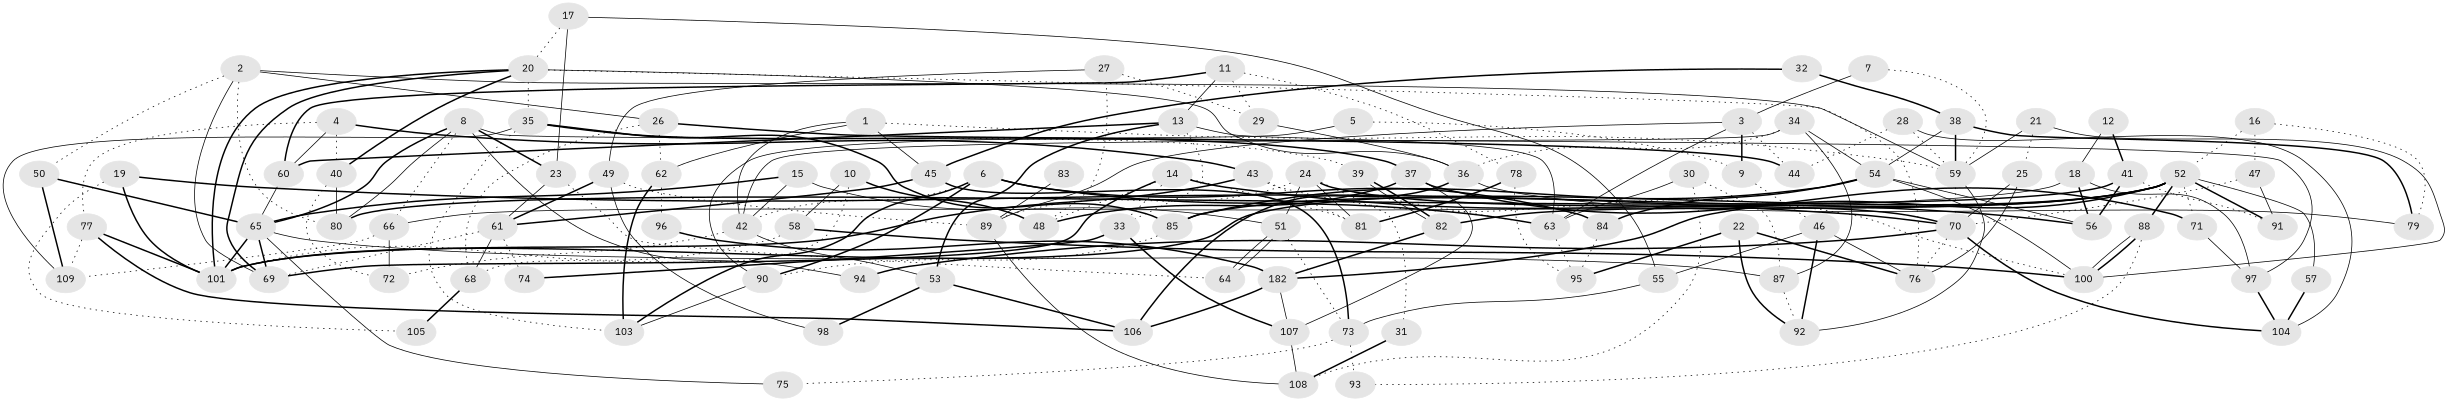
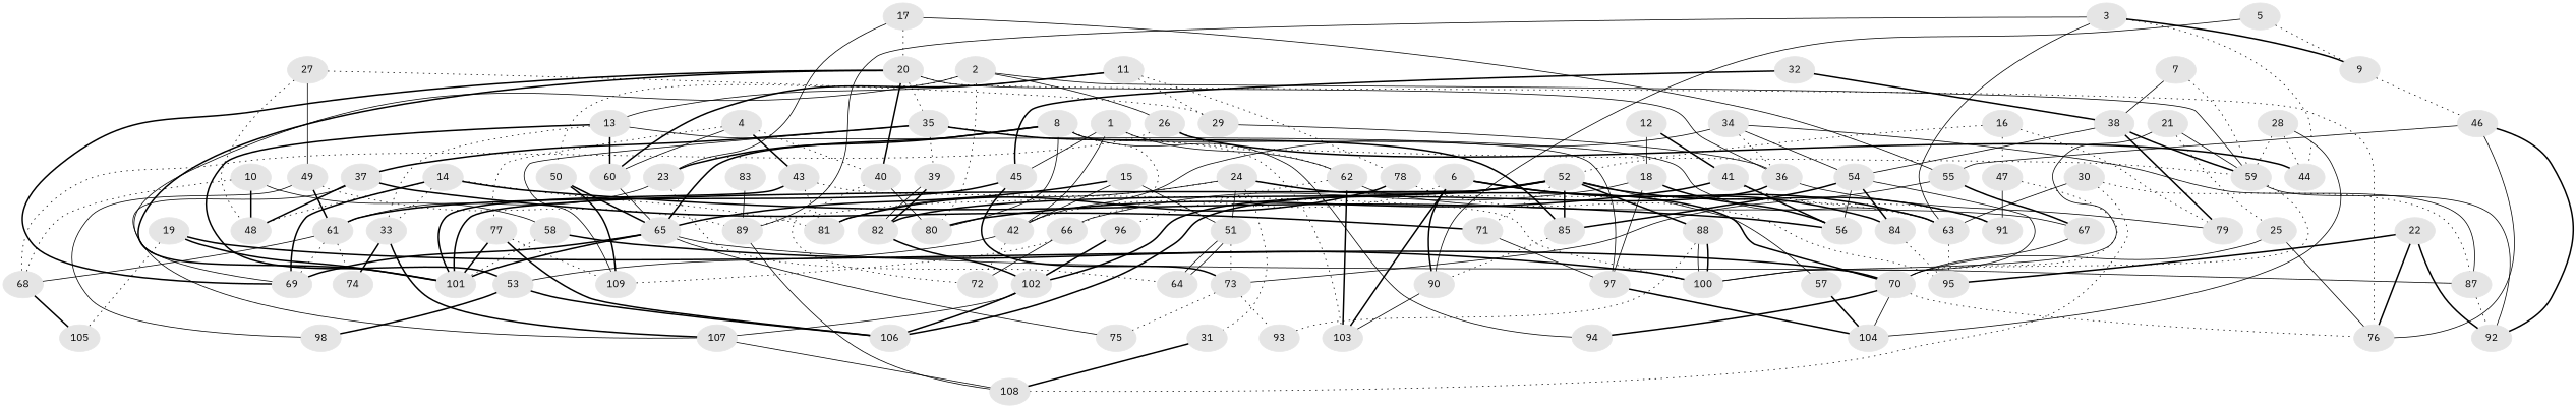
  graph {
    fontname="IBM Plex Sans"
    node [color=gray90 fontname="IBM Plex Sans" style=filled]
    edge [fontname="IBM Plex Sans" style=bold]
    1
    42
    45
    59
    62
    53
    72
    61
    73
    70
    92
    103
+   67
    96
    2
    26
    50
    69
    80
    44
    68
    65
    109
    3
    9
    63
    89
    46
    95
    108
    4
    40
    43
    60
    77
    81
    101
    100
    106
    5
    90
    6
    84
    7
    38
    79
    54
    8
    23
    66
    94
    97
    64
    87
    75
    104
    55
    76
    10
    48
    58
    105
    11
    13
    29
    78
    33
    36
    12
    18
    41
    56
    91
    74
    107
    98
    14
    15
    51
    16
    47
    52
    85
    71
    82
    57
    88
-   102 [label=182]
+   102
    17
    20
    35
    19
    37
    39
    21
    25
    22
    24
    31
    27
    49
    28
    30
    32
    34
    93
    83
    1 -- 42 [style=solid]
    1 -- 45 [style=solid]
    1 -- 59 [style=dotted]
    1 -- 62 [style=solid]
    42 -- 53 [style=solid]
    42 -- 72 [style=dotted]
    45 -- 61
    45 -- 73
    59 -- 70 [style=dotted]
    59 -- 92 [style=solid]
    62 -- 103
+   62 -- 67 [style=solid]
    62 -- 96 [style=dotted]
    53 -- 106
    53 -- 98
    61 -- 69 [style=dotted]
    61 -- 68 [style=solid]
    61 -- 74 [style=dotted]
    73 -- 75 [style=dotted]
    73 -- 93 [style=dotted]
    70 -- 94
-   70 -- 104
+   70 -- 104 [style=solid]
    70 -- 76 [style=dotted]
+   67 -- 70 [style=solid]
    96 -- 102
    2 -- 59 [style=solid]
    2 -- 26 [style=solid]
    2 -- 50 [style=dotted]
    2 -- 69 [style=solid]
    2 -- 80 [style=dotted]
    26 -- 62 [style=dotted]
    26 -- 44
    26 -- 68 [style=dotted]
    50 -- 65
    50 -- 109
    68 -- 105
    65 -- 69
    65 -- 101
    65 -- 87 [style=solid]
    65 -- 75 [style=solid]
    3 -- 44 [style=dotted]
    3 -- 9
    3 -- 63 [style=solid]
    3 -- 89 [style=solid]
    9 -- 46 [style=dotted]
    63 -- 95 [style=dotted]
    89 -- 108 [style=solid]
    46 -- 92
    46 -- 55 [style=solid]
    46 -- 76 [style=solid]
    4 -- 40 [style=dotted]
    4 -- 43
    4 -- 60 [style=solid]
    4 -- 77 [style=dotted]
    40 -- 72 [style=dotted]
    40 -- 80 [style=solid]
    43 -- 81 [style=dotted]
    43 -- 101
    43 -- 100 [style=dotted]
    60 -- 65 [style=solid]
    77 -- 109 [style=dotted]
    77 -- 101
    77 -- 106
    5 -- 9 [style=dotted]
    5 -- 90 [style=solid]
    90 -- 103 [style=solid]
    6 -- 42 [style=dotted]
    6 -- 103
    6 -- 63
    6 -- 90
    6 -- 84
    84 -- 95 [style=dotted]
    7 -- 59 [style=dotted]
-   7 -- 3 [style=solid]
+   7 -- 38 [style=solid]
    38 -- 59
    38 -- 79
    38 -- 54 [style=solid]
    54 -- 100 [style=solid]
    54 -- 84
    54 -- 56 [style=solid]
    54 -- 85
    8 -- 80 [style=solid]
    8 -- 65
    8 -- 23
    8 -- 66 [style=dotted]
    8 -- 94 [style=solid]
    8 -- 97 [style=solid]
    23 -- 61 [style=solid]
    23 -- 64 [style=dotted]
    66 -- 72 [style=solid]
    66 -- 109 [style=dotted]
    97 -- 104
    87 -- 92 [style=dotted]
    55 -- 73 [style=solid]
+   55 -- 67
    10 -- 68 [style=dotted]
    10 -- 48
    10 -- 58 [style=solid]
    58 -- 101 [style=dotted]
    58 -- 100
    11 -- 60
    11 -- 13 [style=solid]
    11 -- 29 [style=dotted]
    11 -- 78 [style=dotted]
    13 -- 53
    13 -- 63 [style=solid]
    13 -- 60
    13 -- 33 [style=dotted]
    29 -- 36 [style=solid]
    78 -- 95 [style=dotted]
    78 -- 81
    33 -- 74
    33 -- 107
    36 -- 106
    36 -- 79 [style=solid]
    12 -- 18 [style=solid]
    12 -- 41
    18 -- 66 [style=solid]
    18 -- 97 [style=solid]
    18 -- 56
    41 -- 80
    41 -- 56
    41 -- 91 [style=dotted]
    107 -- 108 [style=solid]
    14 -- 69
    14 -- 81 [style=dotted]
    14 -- 48 [style=dotted]
    14 -- 33 [style=dotted]
    14 -- 56
    15 -- 42 [style=solid]
    15 -- 65
    15 -- 51 [style=solid]
    51 -- 73 [style=dotted]
    51 -- 64 [style=solid]
    51 -- 64 [style=solid]
    16 -- 79 [style=dotted]
    16 -- 47 [style=dotted]
    16 -- 52 [style=dotted]
    47 -- 70 [style=dotted]
    47 -- 91 [style=solid]
    52 -- 101
    52 -- 91
    52 -- 85
    52 -- 71 [style=dotted]
    52 -- 82
    52 -- 57 [style=solid]
    52 -- 88
    52 -- 102
    85 -- 90 [style=dotted]
    71 -- 97 [style=solid]
    82 -- 102
    57 -- 104
    88 -- 100 [style=solid]
    88 -- 100
    88 -- 93 [style=dotted]
    102 -- 106
    102 -- 107 [style=solid]
    17 -- 23 [style=solid]
    17 -- 55 [style=solid]
    17 -- 20 [style=dotted]
    20 -- 69
    20 -- 40
    20 -- 101
    20 -- 76 [style=dotted]
    20 -- 36 [style=solid]
    20 -- 35 [style=dotted]
    35 -- 103 [style=dotted]
    35 -- 109 [style=solid]
    35 -- 85
    35 -- 37
    35 -- 39 [style=dotted]
    19 -- 70
    19 -- 101
    19 -- 105 [style=dotted]
    37 -- 48
    37 -- 107 [style=solid]
    37 -- 71
    39 -- 82 [style=solid]
    39 -- 82
    21 -- 59 [style=solid]
    21 -- 100 [style=solid]
    21 -- 25 [style=dotted]
    25 -- 70 [style=solid]
    25 -- 76 [style=solid]
    22 -- 92
    22 -- 95
    22 -- 76
    24 -- 70
    24 -- 63 [style=dotted]
    24 -- 89 [style=dotted]
    24 -- 81 [style=solid]
    24 -- 51 [style=solid]
    24 -- 31 [style=dotted]
    31 -- 108
    27 -- 48 [style=dotted]
    27 -- 29 [style=dotted]
    27 -- 49 [style=solid]
    49 -- 61
    49 -- 89 [style=dotted]
    49 -- 98 [style=solid]
    28 -- 59 [style=dotted]
    28 -- 44 [style=dotted]
    28 -- 104 [style=solid]
    30 -- 63 [style=solid]
    30 -- 108 [style=dotted]
    30 -- 87 [style=dotted]
    32 -- 45
    32 -- 38
    34 -- 42 [style=solid]
    34 -- 54 [style=solid]
    34 -- 87 [style=solid]
    34 -- 36 [style=dotted]
    83 -- 89 [style=solid]
  }
